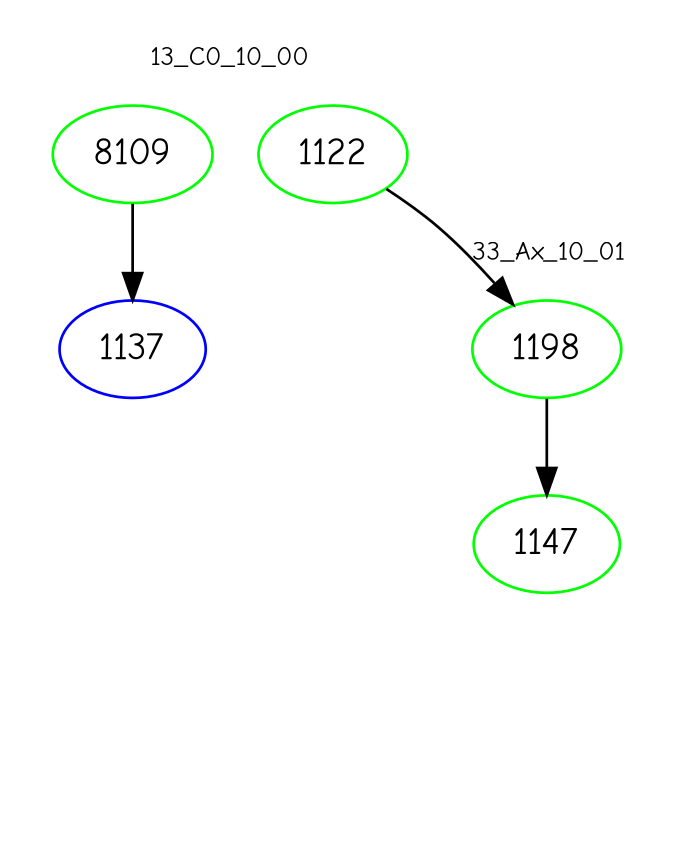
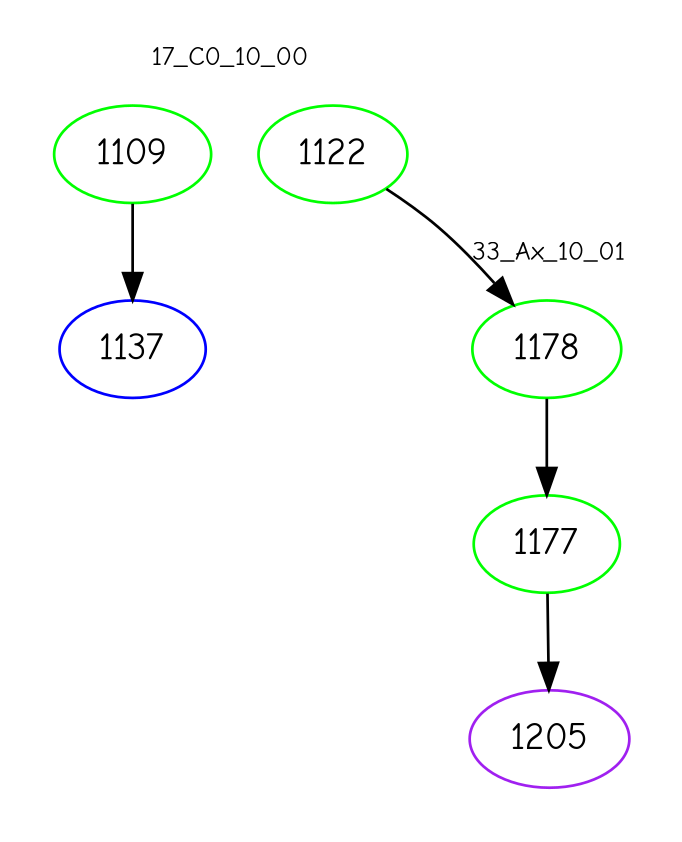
  digraph {
    fontname="Comic Neue"
    node [color=green fontname="Comic Neue"]
    edge [color=black fontname="Comic Neue"]
-   n1 [label=1198]
-   n2 [label=1147]
+   n1 [label=1178]
+   n2 [label=1177]
+   n3 [color=purple label=1205]
    n4 [label=1122]
-   n5 [label=8109]
+   n5 [label=1109]
    n6 [color=blue label=1137]
    subgraph cluster_1 {
      color=white
      fontsize=10
      label="33_Ax_10_01"
      n1
      n2
+     n3
    }
    subgraph cluster_2 {
      color=white
      fontsize=10
-     label="13_C0_10_00"
+     label="17_C0_10_00"
      n4
      n5
      n6
    }
    n1 -> n2
+   n2 -> n3
    n4 -> n1
    n5 -> n6
  }
